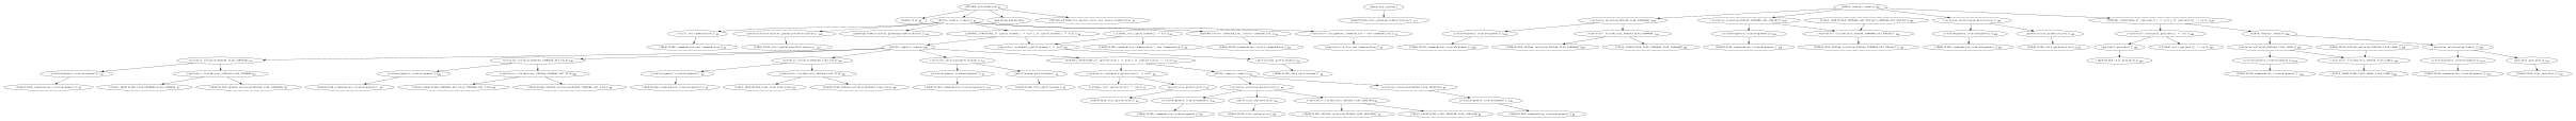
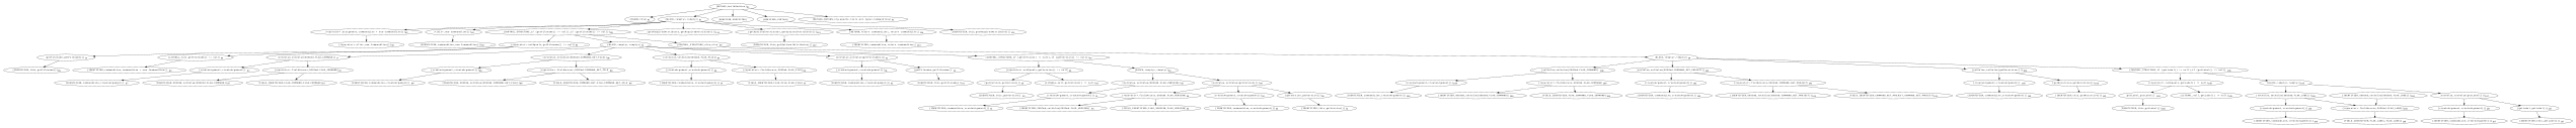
  digraph {
    fontname="Liberation Mono"
    node [fontname="Liberation Mono"]
    edge [fontname="Liberation Mono"]
    n1 [label=<(METHOD,buildCmdLine)<SUB>81</SUB>>]
    n2 [label=<(PARAM,this)<SUB>81</SUB>>]
    n3 [label=<(BLOCK,&lt;empty&gt;,&lt;empty&gt;)<SUB>81</SUB>>]
    n4 [label=<(MODIFIER,PROTECTED)>]
    n5 [label=<(MODIFIER,VIRTUAL)>]
    n6 [label=<(METHOD_RETURN,org.apache.tools.ant.types.Commandline)<SUB>81</SUB>>]
    n7 [label=<(&lt;operator&gt;.assignment,commandLine = new Commandline())<SUB>82</SUB>>]
    n8 [label=<(&lt;init&gt;,new Commandline())<SUB>82</SUB>>]
    n9 [label=<(CONTROL_STRUCTURE,if (getFilename() != null),if (getFilename() != null))<SUB>85</SUB>>]
    n10 [label=<(getRequiredAttributes,getRequiredAttributes())<SUB>111</SUB>>]
    n11 [label=<(getOptionalAttributes,getOptionalAttributes())<SUB>112</SUB>>]
    n12 [label=<(RETURN,return commandLine;,return commandLine;)<SUB>114</SUB>>]
    n13 [label=<(IDENTIFIER,this,getRequiredAttributes())<SUB>111</SUB>>]
    n14 [label=<(&lt;operator&gt;.alloc,new Commandline())<SUB>82</SUB>>]
    n15 [label=<(IDENTIFIER,commandLine,new Commandline())<SUB>82</SUB>>]
    n16 [label=<(&lt;operator&gt;.notEquals,getFilename() != null)<SUB>85</SUB>>]
    n17 [label=<(BLOCK,&lt;empty&gt;,&lt;empty&gt;)<SUB>85</SUB>>]
+   n18 [label=<(CONTROL_STRUCTURE,else,else)<SUB>98</SUB>>]
    n19 [label=<(IDENTIFIER,this,getOptionalAttributes())<SUB>112</SUB>>]
    n20 [label=<(IDENTIFIER,commandLine,return commandLine;)<SUB>114</SUB>>]
    n21 [label=<(IDENTIFIER,commandLine,commandLine = new Commandline())<SUB>82</SUB>>]
    n22 [label=<(getFilename,getFilename())<SUB>85</SUB>>]
    n23 [label=<(LITERAL,null,getFilename() != null)<SUB>85</SUB>>]
    n24 [label=<(setValue,setValue(SOSCmd.FLAG_COMMAND))<SUB>87</SUB>>]
    n25 [label=<(setValue,setValue(SOSCmd.COMMAND_GET_FILE))<SUB>88</SUB>>]
    n26 [label=<(setValue,setValue(SOSCmd.FLAG_FILE))<SUB>90</SUB>>]
    n27 [label=<(setValue,setValue(getFilename()))<SUB>91</SUB>>]
    n28 [label=<(CONTROL_STRUCTURE,if (getVersion() != null),if (getVersion() != null))<SUB>93</SUB>>]
    n29 [label=<(BLOCK,&lt;empty&gt;,&lt;empty&gt;)<SUB>98</SUB>>]
    n30 [label=<(IDENTIFIER,this,getFilename())<SUB>85</SUB>>]
    n31 [label=<(createArgument,createArgument())<SUB>87</SUB>>]
    n32 [label=<(&lt;operator&gt;.fieldAccess,SOSCmd.FLAG_COMMAND)<SUB>87</SUB>>]
    n33 [label=<(createArgument,createArgument())<SUB>88</SUB>>]
    n34 [label=<(&lt;operator&gt;.fieldAccess,SOSCmd.COMMAND_GET_FILE)<SUB>88</SUB>>]
    n35 [label=<(createArgument,createArgument())<SUB>90</SUB>>]
    n36 [label=<(&lt;operator&gt;.fieldAccess,SOSCmd.FLAG_FILE)<SUB>90</SUB>>]
    n37 [label=<(createArgument,createArgument())<SUB>91</SUB>>]
    n38 [label=<(getFilename,getFilename())<SUB>91</SUB>>]
    n39 [label=<(&lt;operator&gt;.notEquals,getVersion() != null)<SUB>93</SUB>>]
    n40 [label=<(BLOCK,&lt;empty&gt;,&lt;empty&gt;)<SUB>93</SUB>>]
    n41 [label=<(IDENTIFIER,commandLine,createArgument())<SUB>87</SUB>>]
    n42 [label=<(IDENTIFIER,SOSCmd,setValue(SOSCmd.FLAG_COMMAND))<SUB>87</SUB>>]
    n43 [label=<(FIELD_IDENTIFIER,FLAG_COMMAND,FLAG_COMMAND)<SUB>87</SUB>>]
    n44 [label=<(IDENTIFIER,commandLine,createArgument())<SUB>88</SUB>>]
    n45 [label=<(IDENTIFIER,SOSCmd,setValue(SOSCmd.COMMAND_GET_FILE))<SUB>88</SUB>>]
    n46 [label=<(FIELD_IDENTIFIER,COMMAND_GET_FILE,COMMAND_GET_FILE)<SUB>88</SUB>>]
    n47 [label=<(IDENTIFIER,commandLine,createArgument())<SUB>90</SUB>>]
-   n48 [label=<(IDENTIFIER,SOSCmd,setValue(SOSCmd.FLAG_FILE))<SUB>90</SUB>>]
    n49 [label=<(FIELD_IDENTIFIER,FLAG_FILE,FLAG_FILE)<SUB>90</SUB>>]
    n50 [label=<(IDENTIFIER,commandLine,createArgument())<SUB>91</SUB>>]
    n51 [label=<(IDENTIFIER,this,getFilename())<SUB>91</SUB>>]
    n52 [label=<(getVersion,getVersion())<SUB>93</SUB>>]
    n53 [label=<(LITERAL,null,getVersion() != null)<SUB>93</SUB>>]
    n54 [label=<(setValue,setValue(SOSCmd.FLAG_VERSION))<SUB>95</SUB>>]
    n55 [label=<(setValue,setValue(getVersion()))<SUB>96</SUB>>]
    n56 [label=<(IDENTIFIER,this,getVersion())<SUB>93</SUB>>]
    n57 [label=<(createArgument,createArgument())<SUB>95</SUB>>]
    n58 [label=<(&lt;operator&gt;.fieldAccess,SOSCmd.FLAG_VERSION)<SUB>95</SUB>>]
    n59 [label=<(createArgument,createArgument())<SUB>96</SUB>>]
    n60 [label=<(getVersion,getVersion())<SUB>96</SUB>>]
    n61 [label=<(IDENTIFIER,commandLine,createArgument())<SUB>95</SUB>>]
    n62 [label=<(IDENTIFIER,SOSCmd,setValue(SOSCmd.FLAG_VERSION))<SUB>95</SUB>>]
    n63 [label=<(FIELD_IDENTIFIER,FLAG_VERSION,FLAG_VERSION)<SUB>95</SUB>>]
    n64 [label=<(IDENTIFIER,commandLine,createArgument())<SUB>96</SUB>>]
    n65 [label=<(IDENTIFIER,this,getVersion())<SUB>96</SUB>>]
    n66 [label=<(setValue,setValue(SOSCmd.FLAG_COMMAND))<SUB>100</SUB>>]
    n67 [label=<(setValue,setValue(SOSCmd.COMMAND_GET_PROJECT))<SUB>101</SUB>>]
    n68 [label=<(setValue,setValue(getRecursive()))<SUB>103</SUB>>]
    n69 [label=<(CONTROL_STRUCTURE,if (getLabel() != null),if (getLabel() != null))<SUB>105</SUB>>]
    n70 [label=<(createArgument,createArgument())<SUB>100</SUB>>]
    n71 [label=<(&lt;operator&gt;.fieldAccess,SOSCmd.FLAG_COMMAND)<SUB>100</SUB>>]
    n72 [label=<(createArgument,createArgument())<SUB>101</SUB>>]
    n73 [label=<(&lt;operator&gt;.fieldAccess,SOSCmd.COMMAND_GET_PROJECT)<SUB>101</SUB>>]
    n74 [label=<(createArgument,createArgument())<SUB>103</SUB>>]
    n75 [label=<(getRecursive,getRecursive())<SUB>103</SUB>>]
    n76 [label=<(&lt;operator&gt;.notEquals,getLabel() != null)<SUB>105</SUB>>]
    n77 [label=<(BLOCK,&lt;empty&gt;,&lt;empty&gt;)<SUB>105</SUB>>]
    n78 [label=<(IDENTIFIER,commandLine,createArgument())<SUB>100</SUB>>]
    n79 [label=<(IDENTIFIER,SOSCmd,setValue(SOSCmd.FLAG_COMMAND))<SUB>100</SUB>>]
    n80 [label=<(FIELD_IDENTIFIER,FLAG_COMMAND,FLAG_COMMAND)<SUB>100</SUB>>]
    n81 [label=<(IDENTIFIER,commandLine,createArgument())<SUB>101</SUB>>]
    n82 [label=<(IDENTIFIER,SOSCmd,setValue(SOSCmd.COMMAND_GET_PROJECT))<SUB>101</SUB>>]
    n83 [label=<(FIELD_IDENTIFIER,COMMAND_GET_PROJECT,COMMAND_GET_PROJECT)<SUB>101</SUB>>]
    n84 [label=<(IDENTIFIER,commandLine,createArgument())<SUB>103</SUB>>]
    n85 [label=<(IDENTIFIER,this,getRecursive())<SUB>103</SUB>>]
    n86 [label=<(getLabel,getLabel())<SUB>105</SUB>>]
    n87 [label=<(LITERAL,null,getLabel() != null)<SUB>105</SUB>>]
    n88 [label=<(setValue,setValue(SOSCmd.FLAG_LABEL))<SUB>106</SUB>>]
    n89 [label=<(setValue,setValue(getLabel()))<SUB>107</SUB>>]
    n90 [label=<(IDENTIFIER,this,getLabel())<SUB>105</SUB>>]
    n91 [label=<(createArgument,createArgument())<SUB>106</SUB>>]
    n92 [label=<(&lt;operator&gt;.fieldAccess,SOSCmd.FLAG_LABEL)<SUB>106</SUB>>]
    n93 [label=<(createArgument,createArgument())<SUB>107</SUB>>]
    n94 [label=<(getLabel,getLabel())<SUB>107</SUB>>]
    n95 [label=<(IDENTIFIER,commandLine,createArgument())<SUB>106</SUB>>]
    n96 [label=<(FIELD_IDENTIFIER,FLAG_LABEL,FLAG_LABEL)<SUB>106</SUB>>]
    n97 [label=<(IDENTIFIER,SOSCmd,setValue(SOSCmd.FLAG_LABEL))<SUB>106</SUB>>]
    n98 [label=<(IDENTIFIER,commandLine,createArgument())<SUB>107</SUB>>]
    n99 [label=<(IDENTIFIER,this,getLabel())<SUB>107</SUB>>]
    n1 -> n2
    n1 -> n3
    n1 -> n4
+   n1 -> n5
    n1 -> n6
    n3 -> n7
    n3 -> n8
    n3 -> n9
    n3 -> n10
    n3 -> n11
    n3 -> n12
    n5 -> n13
    n7 -> n14
    n8 -> n15
    n9 -> n16
    n9 -> n17
+   n9 -> n18
    n11 -> n19
    n12 -> n20
    n16 -> n22
-   n23 -> n16
+   n16 -> n23
    n17 -> n24
    n17 -> n25
    n17 -> n26
    n17 -> n27
    n17 -> n28
+   n18 -> n29
    n22 -> n30
    n23 -> n21
    n24 -> n31
    n24 -> n32
    n25 -> n33
    n25 -> n34
    n26 -> n35
    n26 -> n36
    n27 -> n37
    n27 -> n38
    n28 -> n39
    n28 -> n40
    n29 -> n66
    n29 -> n67
    n29 -> n68
    n29 -> n69
    n31 -> n41
    n32 -> n42
    n32 -> n43
    n33 -> n44
    n34 -> n45
    n34 -> n46
    n35 -> n47
-   n36 -> n48
    n36 -> n49
    n37 -> n50
    n38 -> n51
    n39 -> n52
    n39 -> n53
    n40 -> n54
    n40 -> n55
    n52 -> n56
    n54 -> n57
    n55 -> n58
    n55 -> n59
    n55 -> n60
    n57 -> n61
    n58 -> n62
    n58 -> n63
    n59 -> n64
    n60 -> n65
    n66 -> n70
    n66 -> n71
    n67 -> n72
    n67 -> n73
    n68 -> n74
    n68 -> n75
    n69 -> n76
    n69 -> n77
    n70 -> n78
    n71 -> n79
    n71 -> n80
    n72 -> n81
    n73 -> n82
-   n83 -> n73
+   n73 -> n83
    n74 -> n84
    n75 -> n85
    n76 -> n86
    n76 -> n87
    n77 -> n88
    n77 -> n89
    n86 -> n90
    n88 -> n91
    n88 -> n92
    n89 -> n93
    n89 -> n94
    n91 -> n95
    n92 -> n96
    n93 -> n98
    n94 -> n99
    n97 -> n92
  }
